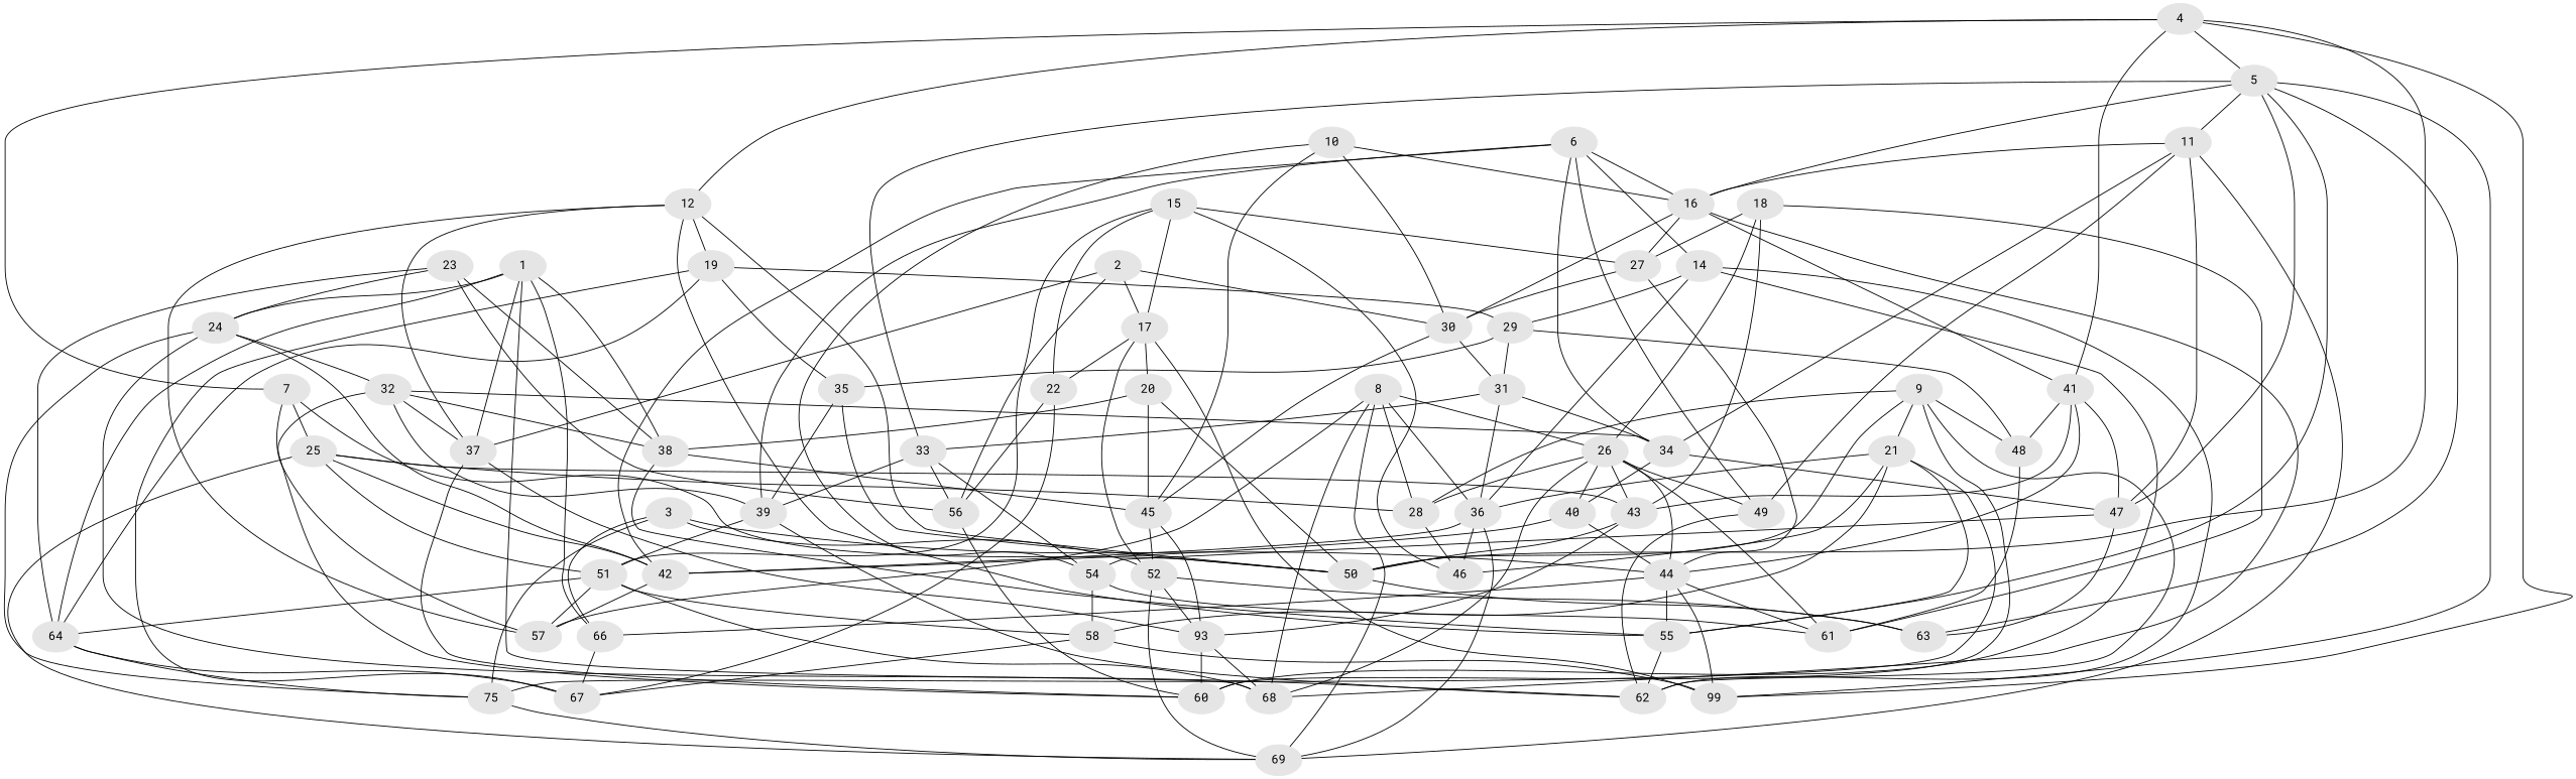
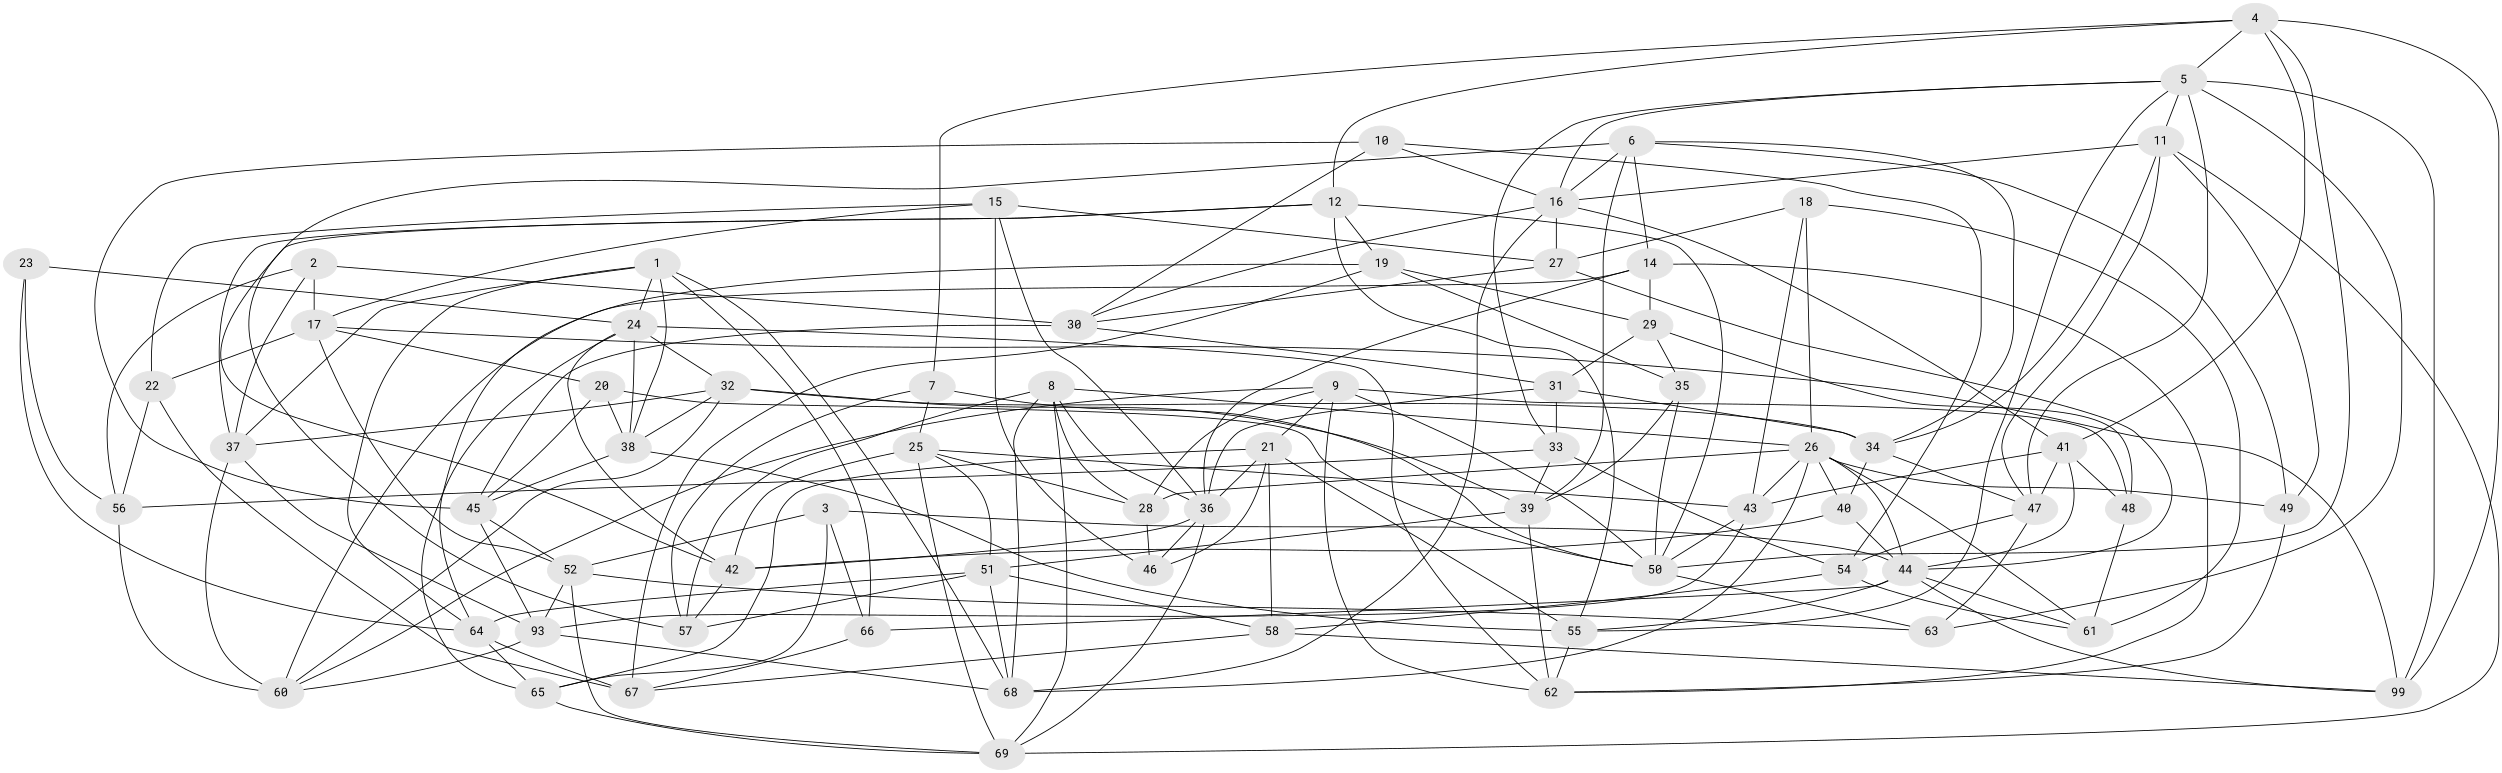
  graph {
    fontname="Roboto Mono"
    node [color=gray90 fontname="Roboto Mono" style=filled]
    edge [fontname="Roboto Mono" weight=1.0]
    1
    24
    37
    38
    64
    66
    68
-   65 [label=75]
+   65
    42
    62
    32
    60
    n13 [label=93]
    55
    45
    67
    2
    17
    30
    56
    52
    n22 [label=99]
    22
    20
    31
    3
    44
    61
    63
    69
    4
    5
    7
    12
    41
    50
    11
    16
    33
    47
    25
    57
    19
    48
    43
    34
    49
    27
    39
    54
    6
    14
    36
    29
    40
    51
    28
    8
    26
    46
    9
    21
    58
    10
    35
    23
    15
    18
    1 -- 24
    1 -- 37
    1 -- 38
    1 -- 64
    1 -- 66
    1 -- 68
    24 -- 65
    24 -- 42
    24 -- 62
    24 -- 32
    37 -- 60
    37 -- n13
    38 -- 55
    38 -- 45
    64 -- 65
    64 -- 67
    66 -- 67
    65 -- 69
    42 -- 57
    32 -- 37
    32 -- 38
    32 -- 60
    32 -- 34
    32 -- 39
    n13 -- 68
    n13 -- 60
    55 -- 62
    45 -- n13
    45 -- 52
    2 -- 37
    2 -- 17
    2 -- 30
    2 -- 56
    17 -- 52
    17 -- n22
    17 -- 22
    17 -- 20
    30 -- 45
    30 -- 31
    56 -- 60
    52 -- n13
    52 -- 63
    52 -- 69
    22 -- 67
    22 -- 56
    20 -- 38
    20 -- 45
    20 -- 50
    31 -- 33
    31 -- 34
    31 -- 36
    3 -- 66
    3 -- 65 [weight=2.0]
    3 -- 52
    3 -- 44 [weight=2.0]
    44 -- 66
    44 -- 55
    44 -- n22
    44 -- 61
    4 -- n22
    4 -- 5
    4 -- 7
    4 -- 12
    4 -- 41
    4 -- 50
    5 -- 55
    5 -- n22
    5 -- 63
    5 -- 11
    5 -- 16
    5 -- 33
    5 -- 47
    7 -- 50
    7 -- 25
    7 -- 57
    12 -- 37
    12 -- 55
    12 -- 50
    12 -- 57
    12 -- 19
    41 -- 44
    41 -- 47
    41 -- 48
    41 -- 43
    50 -- 63
    11 -- 69
    11 -- 16
    11 -- 47
    11 -- 34
    11 -- 49
    16 -- 68
    16 -- 30
    16 -- 41
    16 -- 27
    33 -- 56 [weight=2.0]
    33 -- 39
    33 -- 54
    47 -- 63
    47 -- 54
    25 -- 42
    25 -- 69
    25 -- 43
    25 -- 51
    25 -- 28
    19 -- 64
    19 -- 67 [weight=2.0]
    19 -- 29
    19 -- 35
    48 -- 61
    43 -- n13
    43 -- 50
    34 -- 47
    34 -- 40
    49 -- 62
    27 -- 30
    27 -- 44
    39 -- 62
    39 -- 51
    54 -- 61
    54 -- 58 [weight=2.0]
    6 -- 42
    6 -- 16
    6 -- 34
    6 -- 49
    6 -- 39
    6 -- 14
    14 -- 62
    14 -- 60
    14 -- 36 [weight=2.0]
    14 -- 29
    36 -- 42
    36 -- 69
    36 -- 46 [weight=2.0]
    29 -- 31 [weight=2.0]
    29 -- 48
    29 -- 35
    40 -- 42
    40 -- 44
    51 -- 64
    51 -- 68
    51 -- 57
    51 -- 58
    28 -- 46
    8 -- 68
    8 -- 69
    8 -- 57
    8 -- 36
    8 -- 28
    8 -- 26
    26 -- 68
    26 -- 44
    26 -- 61
    26 -- 43
    26 -- 49
    26 -- 40
    26 -- 28 [weight=2.0]
    9 -- 62
    9 -- 60
    9 -- 50
    9 -- 48
    9 -- 28
    9 -- 21
    21 -- 65
    21 -- 55
    21 -- 36
    21 -- 46
    21 -- 58
    58 -- 67
    58 -- n22
    10 -- 45
    10 -- 30
    10 -- 16
    10 -- 54
    35 -- 50
    35 -- 39
    23 -- 24
-   23 -- 38
+   24 -- 38
    23 -- 64
    23 -- 56
    15 -- 17
    15 -- 22
    15 -- 27
-   15 -- 51
+   15 -- 36
    15 -- 46 [weight=2.0]
    18 -- 61 [weight=2.0]
    18 -- 43
    18 -- 27 [weight=2.0]
    18 -- 26
  }
